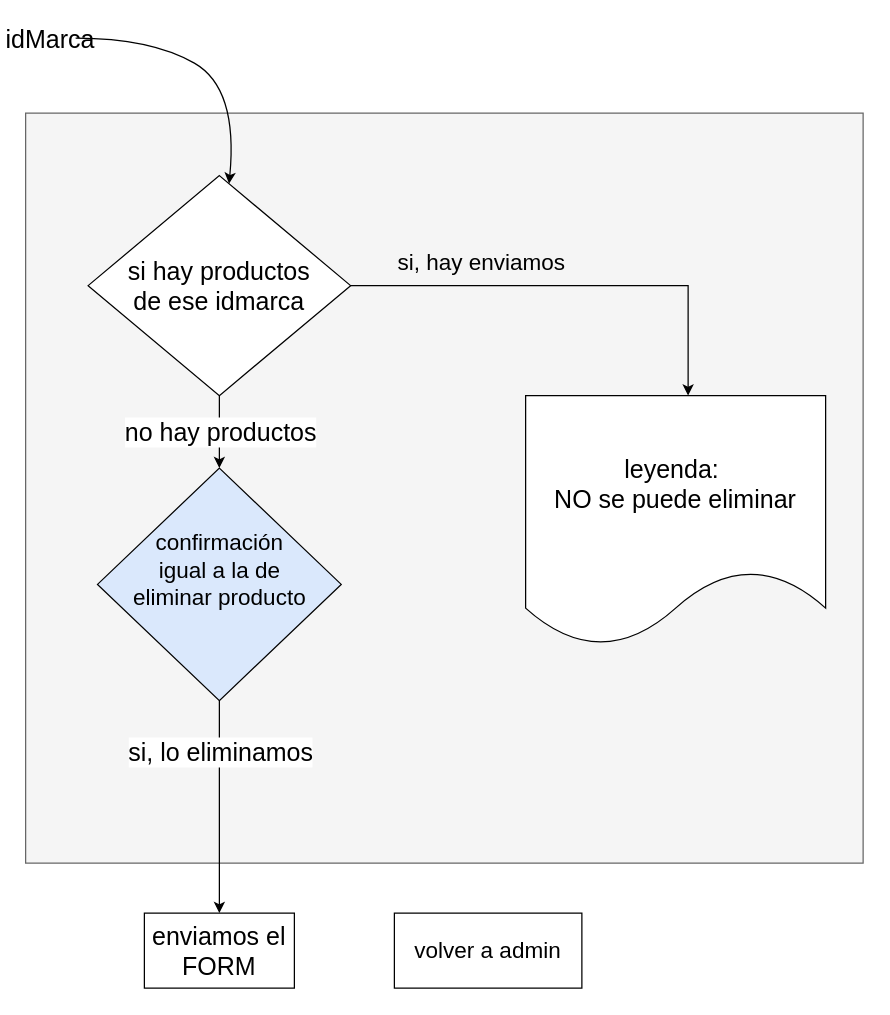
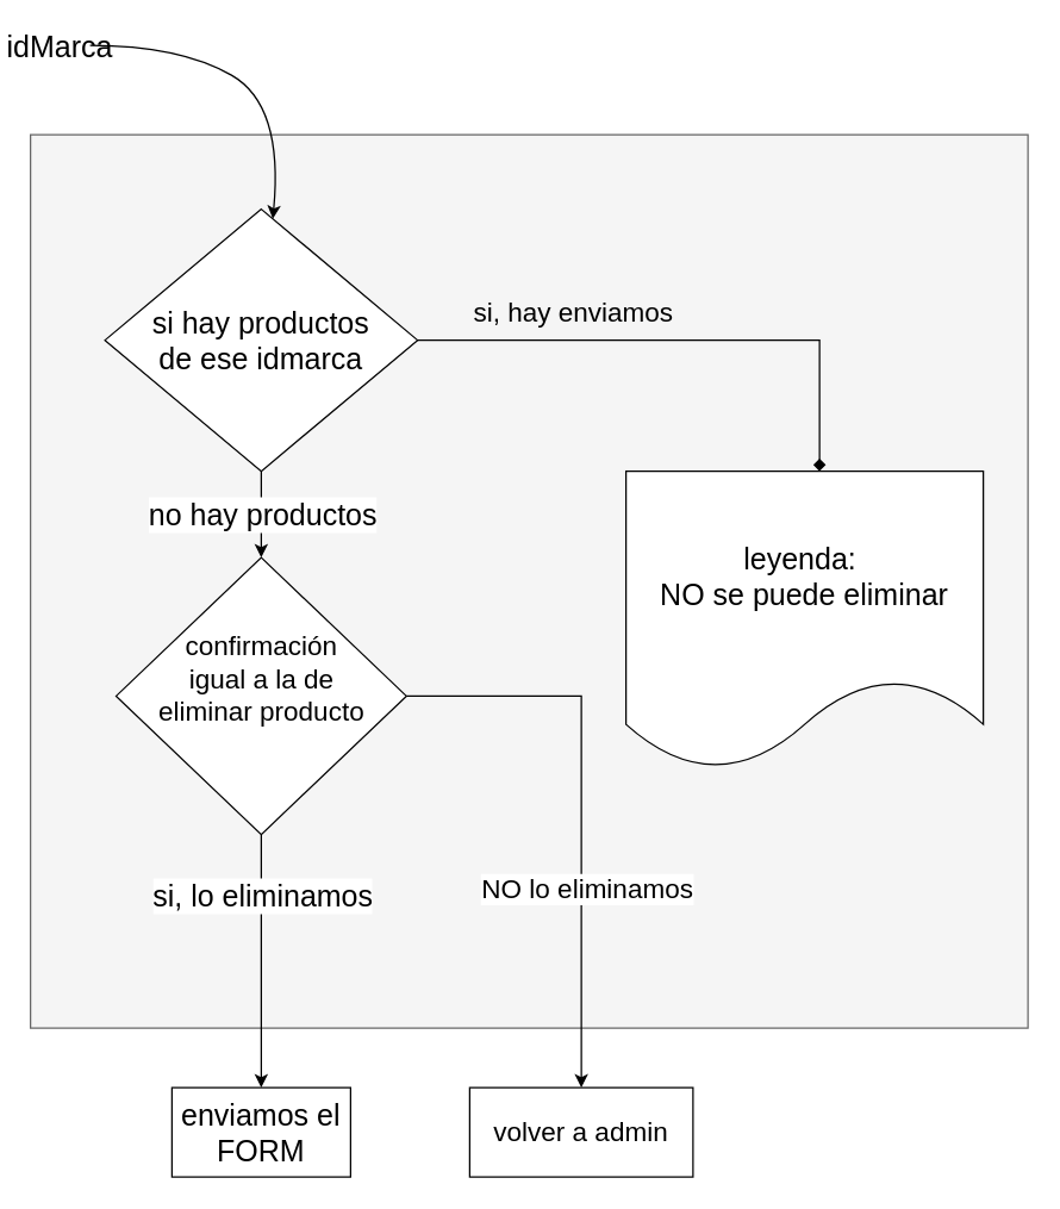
  <mxCell id="0" />
  <mxCell id="1" parent="0" />
  <mxCell id="2" value="" style="rounded=0;whiteSpace=wrap;html=1;fillColor=#f5f5f5;strokeColor=#666666;fontColor=#333333;" vertex="1" parent="1"><mxGeometry x="20" y="90" width="670" height="600" as="geometry" /></mxCell>
  <mxCell id="3" style="edgeStyle=orthogonalEdgeStyle;rounded=0;orthogonalLoop=1;jettySize=auto;html=1;" edge="1" parent="1" source="6" target="13"><mxGeometry relative="1" as="geometry" /></mxCell>
  <mxCell id="4" value="&lt;font style=&quot;font-size: 20px&quot;&gt;no hay productos&lt;/font&gt;" style="edgeLabel;html=1;align=center;verticalAlign=middle;resizable=0;points=[];" vertex="1" connectable="0" parent="3"><mxGeometry x="-0.035" relative="1" as="geometry"><mxPoint as="offset" /></mxGeometry></mxCell>
- <mxCell id="5" style="edgeStyle=orthogonalEdgeStyle;rounded=0;orthogonalLoop=1;jettySize=auto;html=1;" edge="1" parent="1" source="6" target="15"><mxGeometry relative="1" as="geometry"><Array as="points"><mxPoint x="550" y="228" /></Array></mxGeometry></mxCell>
+ <mxCell id="5" style="edgeStyle=orthogonalEdgeStyle;rounded=0;orthogonalLoop=1;jettySize=auto;html=1;endArrow=diamond;" edge="1" parent="1" source="6" target="15"><mxGeometry relative="1" as="geometry"><Array as="points"><mxPoint x="550" y="228" /></Array></mxGeometry></mxCell>
  <mxCell id="6" value="&lt;font style=&quot;font-size: 20px&quot;&gt;si hay productos &lt;br&gt;de ese idmarca&lt;/font&gt;" style="rhombus;whiteSpace=wrap;html=1;" vertex="1" parent="1"><mxGeometry x="70" y="140" width="210" height="176" as="geometry" /></mxCell>
  <mxCell id="7" value="&lt;font style=&quot;font-size: 20px&quot;&gt;idMarca&lt;/font&gt;" style="text;html=1;strokeColor=none;fillColor=none;align=center;verticalAlign=middle;whiteSpace=wrap;rounded=0;" vertex="1" parent="1"><mxGeometry x="20" y="20" width="40" height="20" as="geometry" /></mxCell>
  <mxCell id="8" value="" style="curved=1;endArrow=classic;html=1;exitX=1;exitY=0.5;exitDx=0;exitDy=0;" edge="1" parent="1" source="7" target="6"><mxGeometry width="50" height="50" relative="1" as="geometry"><mxPoint x="130" y="70" as="sourcePoint" /><mxPoint x="180" y="20" as="targetPoint" /><Array as="points"><mxPoint x="120" y="30" /><mxPoint x="190" y="70" /></Array></mxGeometry></mxCell>
  <mxCell id="9" style="edgeStyle=orthogonalEdgeStyle;rounded=0;orthogonalLoop=1;jettySize=auto;html=1;" edge="1" parent="1" source="13"><mxGeometry relative="1" as="geometry"><mxPoint x="175" y="730" as="targetPoint" /></mxGeometry></mxCell>
  <mxCell id="10" value="&lt;font style=&quot;font-size: 20px&quot;&gt;si, lo eliminamos&lt;/font&gt;" style="edgeLabel;html=1;align=center;verticalAlign=middle;resizable=0;points=[];" vertex="1" connectable="0" parent="9"><mxGeometry x="-0.529" relative="1" as="geometry"><mxPoint as="offset" /></mxGeometry></mxCell>
- <mxCell id="13" value="&lt;font style=&quot;font-size: 18px&quot;&gt;confirmación &lt;br&gt;igual a la de &lt;br&gt;eliminar producto&lt;br&gt;&lt;br&gt;&lt;/font&gt;" style="rhombus;whiteSpace=wrap;html=1;fillColor=#dae8fc;" vertex="1" parent="1"><mxGeometry x="77.5" y="374" width="195" height="186" as="geometry" /></mxCell>
+ <mxCell id="11" style="edgeStyle=orthogonalEdgeStyle;rounded=0;orthogonalLoop=1;jettySize=auto;html=1;exitX=1;exitY=0.5;exitDx=0;exitDy=0;" edge="1" parent="1" source="13" target="17"><mxGeometry relative="1" as="geometry"><Array as="points"><mxPoint x="390" y="467" /></Array></mxGeometry></mxCell>
+ <mxCell id="12" value="&lt;font style=&quot;font-size: 18px&quot;&gt;NO lo eliminamos&lt;/font&gt;" style="edgeLabel;html=1;align=center;verticalAlign=middle;resizable=0;points=[];" vertex="1" connectable="0" parent="11"><mxGeometry x="0.293" y="3" relative="1" as="geometry"><mxPoint y="1" as="offset" /></mxGeometry></mxCell>
+ <mxCell id="13" value="&lt;font style=&quot;font-size: 18px&quot;&gt;confirmación &lt;br&gt;igual a la de &lt;br&gt;eliminar producto&lt;br&gt;&lt;br&gt;&lt;/font&gt;" style="rhombus;whiteSpace=wrap;html=1;" vertex="1" parent="1"><mxGeometry x="77.5" y="374" width="195" height="186" as="geometry" /></mxCell>
  <mxCell id="14" value="&lt;font style=&quot;font-size: 20px&quot;&gt;enviamos el FORM&lt;/font&gt;" style="rounded=0;whiteSpace=wrap;html=1;" vertex="1" parent="1"><mxGeometry x="115" y="730" width="120" height="60" as="geometry" /></mxCell>
  <mxCell id="15" value="&lt;font style=&quot;font-size: 20px&quot;&gt;leyenda:&amp;nbsp;&lt;br&gt;NO se puede eliminar&lt;/font&gt;" style="shape=document;whiteSpace=wrap;html=1;boundedLbl=1;" vertex="1" parent="1"><mxGeometry x="420" y="316" width="240" height="200" as="geometry" /></mxCell>
  <mxCell id="16" value="&lt;font style=&quot;font-size: 18px&quot;&gt;si, hay enviamos&lt;/font&gt;" style="text;html=1;strokeColor=none;fillColor=none;align=center;verticalAlign=middle;whiteSpace=wrap;rounded=0;" vertex="1" parent="1"><mxGeometry x="290" y="200" width="190" height="20" as="geometry" /></mxCell>
  <mxCell id="17" value="&lt;font style=&quot;font-size: 18px&quot;&gt;volver a admin&lt;/font&gt;" style="rounded=0;whiteSpace=wrap;html=1;" vertex="1" parent="1"><mxGeometry x="315" y="730" width="150" height="60" as="geometry" /></mxCell>
